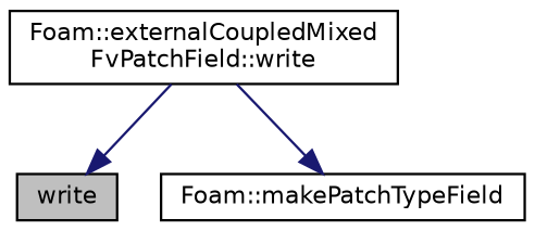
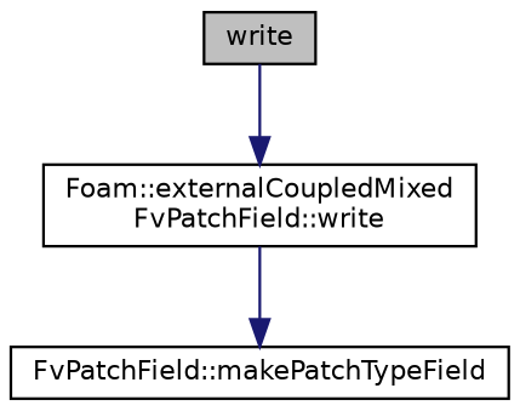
  digraph {
    rankdir=TB
    node [color=black fontname=Helvetica fontsize=10 shape=record]
    edge [color=midnightblue fontname=Helvetica fontsize=10 labelfontname=Helvetica labelfontsize=10 style=solid]
    n1 [fillcolor=grey75 fontcolor=black height=0.2 label=write style=filled width=0.4]
    n2 [height=0.2 label="Foam::externalCoupledMixed\lFvPatchField::write" width=0.4]
-   n3 [height=0.2 label="Foam::makePatchTypeField" width=0.4]
-   n2 -> n1
+   n3 [height=0.2 label="FvPatchField::makePatchTypeField" width=0.4]
+   n1 -> n2
    n2 -> n3
  }
